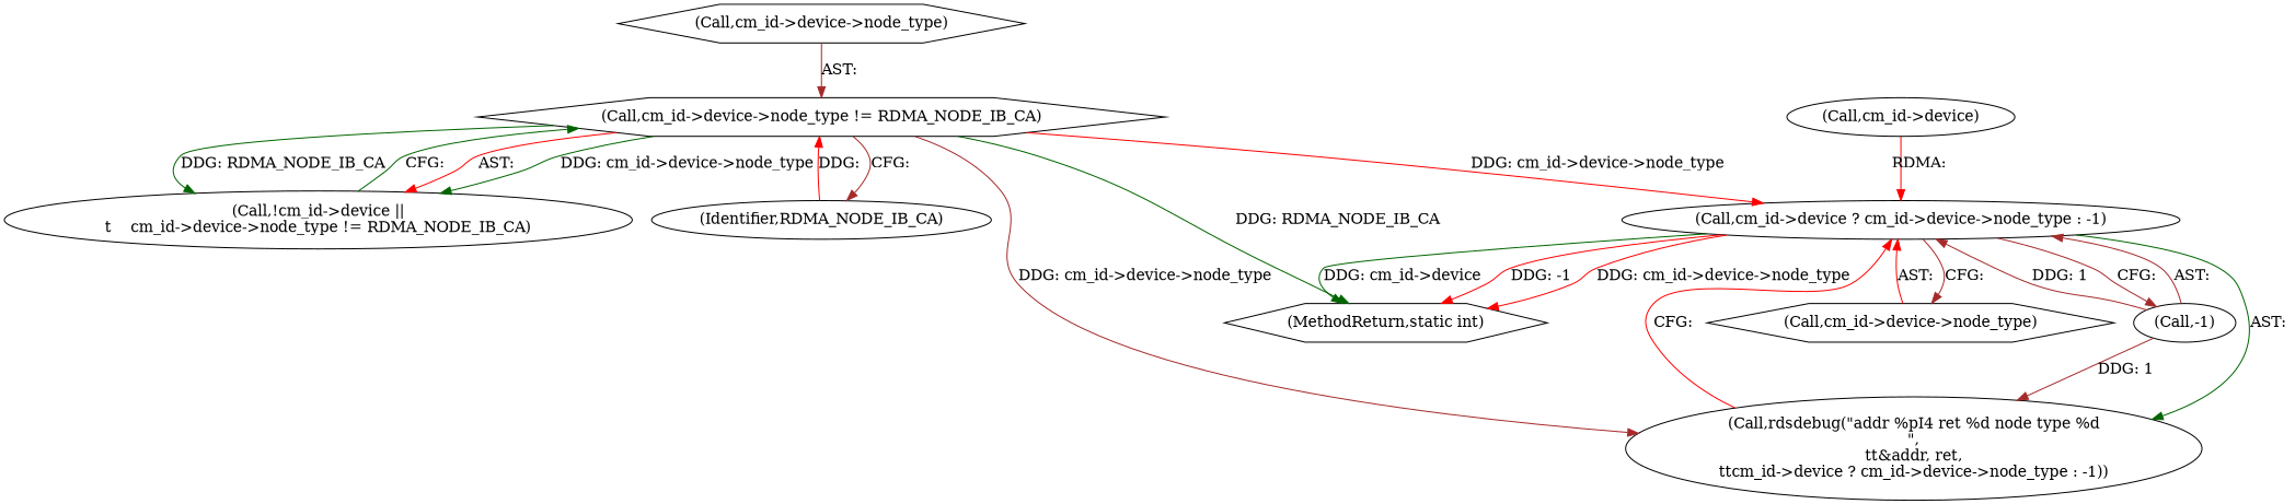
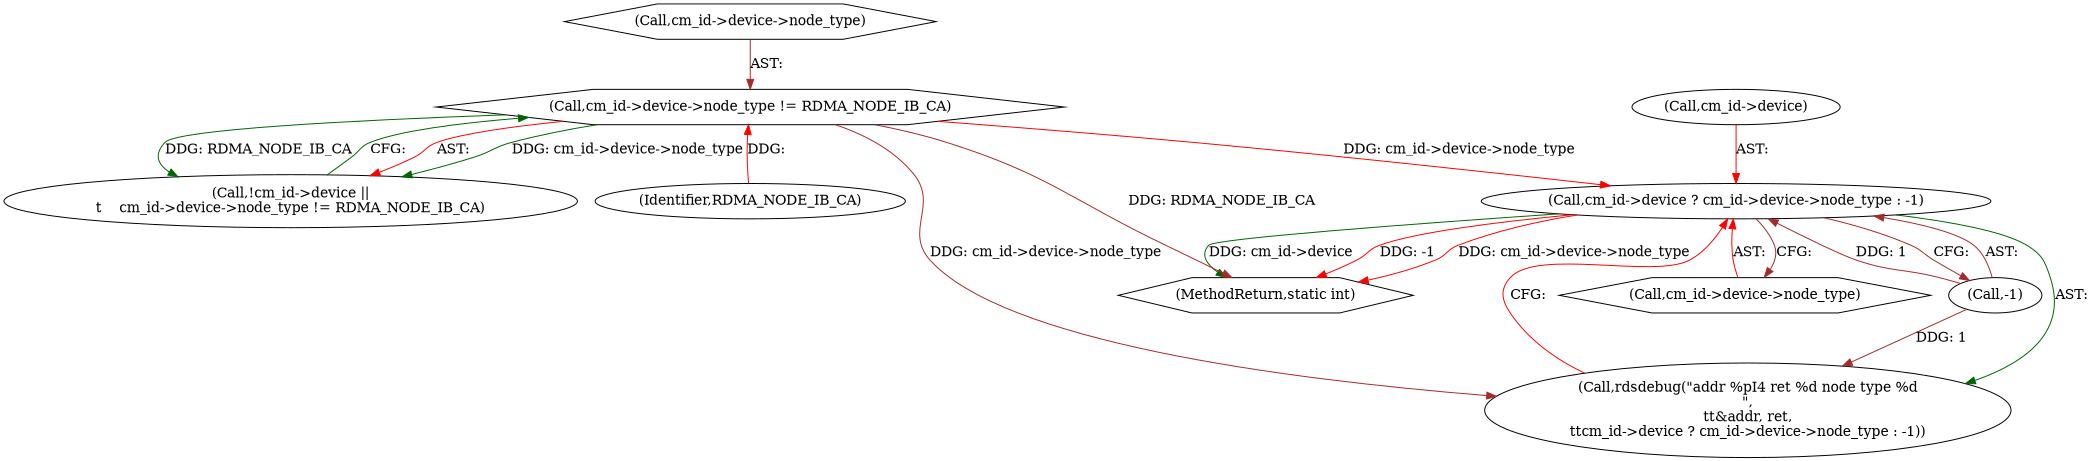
  digraph {
    node [shape=ellipse]
    edge [color=brown]
    n1 [label="(Call,cm_id->device ? cm_id->device->node_type : -1)"]
    n2 [label="(Call,-1)"]
    n3 [label="(Call,cm_id->device->node_type)" shape=hexagon]
    n4 [label="(MethodReturn,static int)" shape=hexagon]
    n5 [label="(Call,rdsdebug(\"addr %pI4 ret %d node type %d\n\",\n\t\t&addr, ret,\n\t\tcm_id->device ? cm_id->device->node_type : -1))"]
    n6 [label="(Call,cm_id->device->node_type != RDMA_NODE_IB_CA)" shape=hexagon]
    n7 [label="(Identifier,RDMA_NODE_IB_CA)"]
    n8 [label="(Call,!cm_id->device ||\n\t    cm_id->device->node_type != RDMA_NODE_IB_CA)"]
    n9 [label="(Call,cm_id->device->node_type)" shape=hexagon]
    n10 [label="(Call,cm_id->device)"]
    n1 -> n2 [label="CFG: "]
    n1 -> n3 [label="CFG: "]
    n1 -> n4 [color=red label="DDG: -1"]
    n1 -> n4 [color=red label="DDG: cm_id->device->node_type"]
    n1 -> n4 [color=darkgreen label="DDG: cm_id->device"]
    n1 -> n5 [color=darkgreen label="AST: "]
    n2 -> n1 [label="AST: "]
    n2 -> n1 [label="DDG: 1"]
    n2 -> n5 [label="DDG: 1"]
    n3 -> n1 [color=red label="AST: "]
    n5 -> n1 [color=red label="CFG: "]
    n6 -> n1 [color=red label="DDG: cm_id->device->node_type"]
-   n6 -> n4 [color=darkgreen label="DDG: RDMA_NODE_IB_CA"]
+   n6 -> n4 [label="DDG: RDMA_NODE_IB_CA"]
    n6 -> n5 [label="DDG: cm_id->device->node_type"]
-   n6 -> n7 [label="CFG: "]
    n6 -> n8 [color=red label="AST: "]
    n6 -> n8 [color=darkgreen label="DDG: cm_id->device->node_type"]
    n6 -> n8 [color=darkgreen label="DDG: RDMA_NODE_IB_CA"]
    n7 -> n6 [color=red label="DDG: "]
    n8 -> n6 [color=darkgreen label="CFG: "]
    n9 -> n6 [label="AST: "]
-   n10 -> n1 [color=red label="RDMA: "]
+   n10 -> n1 [color=red label="AST: "]
  }
